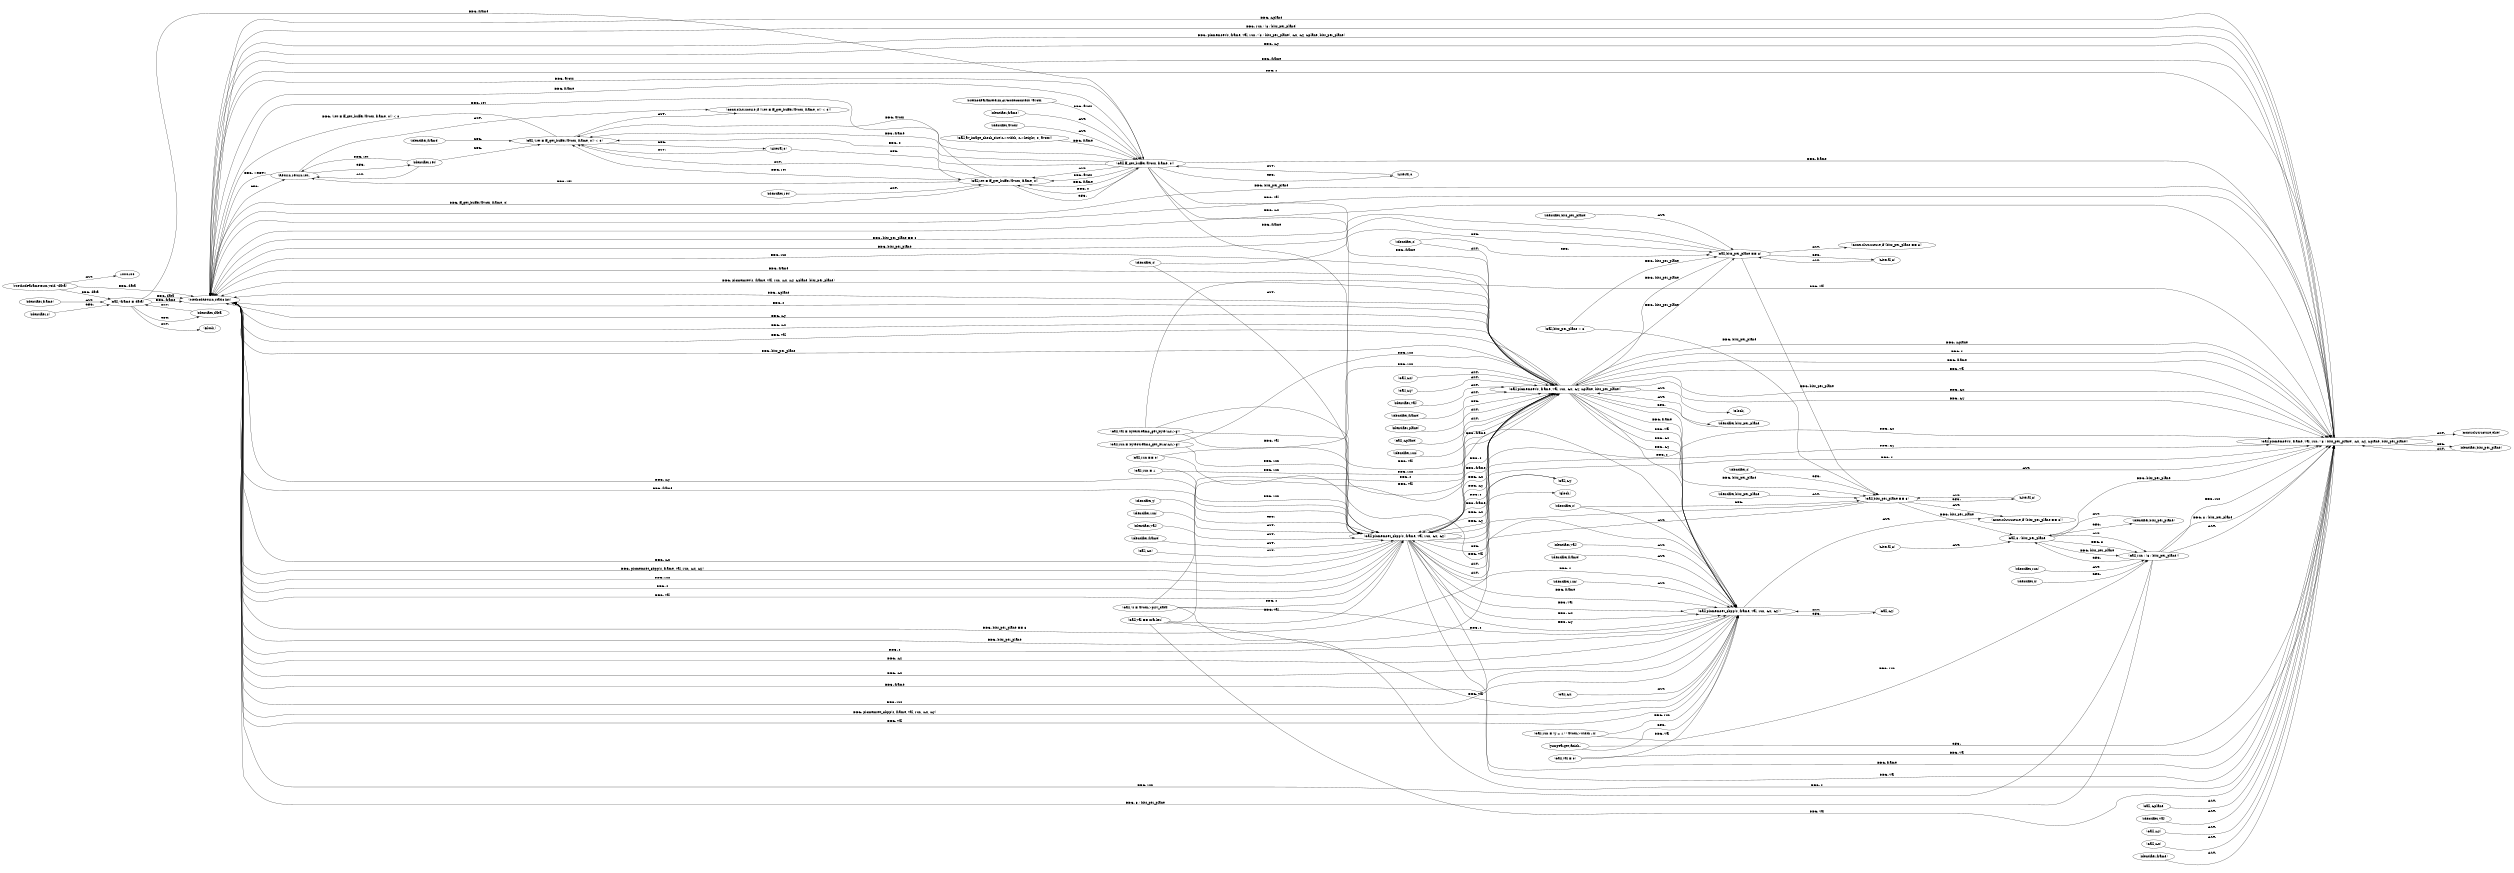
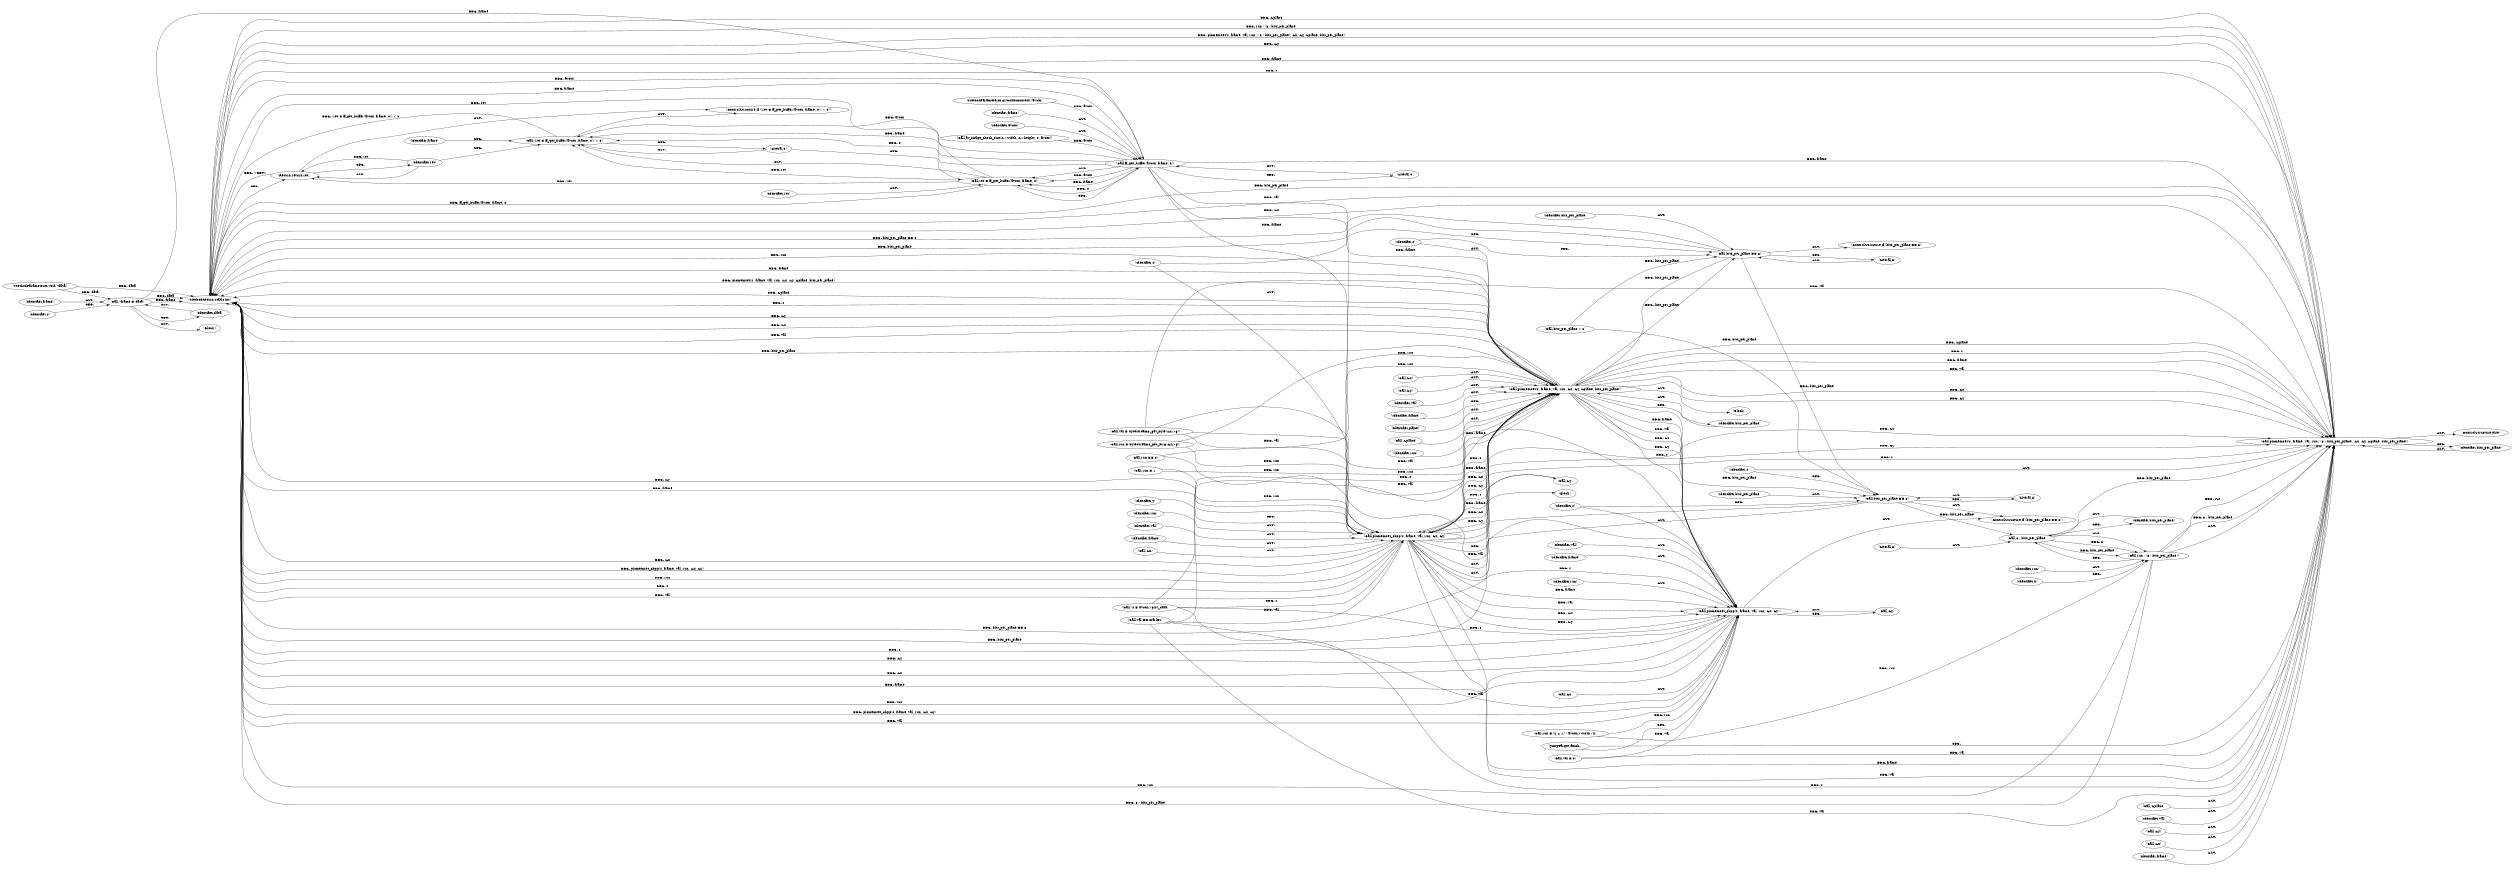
  digraph {
    rankdir=LR
    n1 [label="(MethodParameterIn,void *data)"]
    n2 [label="(Call,*frame = data)"]
    n3 [label="(MethodReturn,static int)"]
-   1000100
    n5 [label="(Call,ff_get_buffer(avctx, frame, 0))"]
    n6 [label="(Block,)"]
    n7 [label="(Identifier,data)"]
    n8 [label="(Return,return ret;)"]
    n9 [label="(Call,(ret = ff_get_buffer(avctx, frame, 0)) < 0)"]
    n10 [label="(Call,ret = ff_get_buffer(avctx, frame, 0))"]
    n11 [label="(Call,picmemset_8bpp(s, frame, val, run, &x, &y))"]
    n12 [label="(Call,picmemset(s, frame, val, run, &x, &y, &plane, bits_per_plane))"]
    n13 [label="(Call,picmemset(s, frame, val, run / (8 / bits_per_plane), &x, &y, &plane, bits_per_plane))"]
    n14 [label="(Call,picmemset_8bpp(s, frame, val, run, &x, &y))"]
    n15 [label="(Literal,0)"]
    n16 [label="(Literal,0)"]
    n17 [label="(ControlStructure,if ((ret = ff_get_buffer(avctx, frame, 0)) < 0))"]
    n18 [label="(Call,&y)"]
    n19 [label="(Block,)"]
    n20 [label="(Call,bits_per_plane == 8)"]
    n21 [label="(Call,bits_per_plane == 8)"]
    n22 [label="(Block,)"]
    n23 [label="(Identifier,bits_per_plane)"]
    n24 [label="(ControlStructure,else)"]
    n25 [label="(Identifier,bits_per_plane)"]
    n26 [label="(ControlStructure,if (bits_per_plane == 8))"]
    n27 [label="(Call,&y)"]
    n28 [label="(Identifier,ret)"]
    n29 [label="(Literal,8)"]
    n30 [label="(ControlStructure,if (bits_per_plane == 8))"]
    n31 [label="(Call,8 / bits_per_plane)"]
    n32 [label="(Literal,8)"]
    n33 [label="(Call,run / (8 / bits_per_plane))"]
    n34 [label="(Identifier,bits_per_plane)"]
    n35 [label="(Identifier,frame)"]
    n36 [label="(Call,&plane)"]
    n37 [label="(Identifier,y)"]
    n38 [label="(Identifier,run)"]
    n39 [label="(Identifier,run)"]
    n40 [label="(Identifier,s)"]
    n41 [label="(Identifier,val)"]
    n42 [label="(Identifier,val)"]
    n43 [label="(Identifier,frame)"]
    n44 [label="(Identifier,bits_per_plane)"]
    n45 [label="(Identifier,x)"]
    n46 [label="(Identifier,frame)"]
    n47 [label="(Call,&y)"]
    n48 [label="(Call,&x)"]
    n49 [label="(Identifier,avctx)"]
    n50 [label="(Call,av_image_check_size(s->width, s->height, 0, avctx))"]
    n51 [label="(Call,&y)"]
    n52 [label="(Literal,8)"]
    n53 [label="(Identifier,val)"]
    n54 [label="(Identifier,frame)"]
    n55 [label="(Identifier,frame)"]
    n56 [label="(Identifier,run)"]
    n57 [label="(Call,run = 1)"]
    n58 [label="(Identifier,frame)"]
    n59 [label="(Call,val = 0)"]
    n60 [label="(Identifier,s)"]
    n61 [label="(Call,bits_per_plane > 8)"]
    n62 [label="(Identifier,plane)"]
    n63 [label="(Call,&x)"]
    n64 [label="(Call,val = bytestream2_get_byte(&s->g))"]
    n65 [label="(Identifier,bits_per_plane)"]
    n66 [label="(Identifier,s)"]
    n67 [label="(Call,val == marker)"]
    n68 [label="(Call,*s = avctx->priv_data)"]
    n69 [label="(Identifier,s)"]
    n70 [label="(Call,run = (y + 1) * avctx->width - x)"]
    n71 [label="(JumpTarget,finish:)"]
    n72 [label="(Call,&plane)"]
    n73 [label="(Call,run = bytestream2_get_le16(&s->g))"]
    n74 [label="(Identifier,run)"]
    n75 [label="(Identifier,s)"]
    n76 [label="(Call,&x)"]
    n77 [label="(Call,&x)"]
    n78 [label="(Identifier,val)"]
    n79 [label="(MethodParameterIn,AVCodecContext *avctx)"]
    n80 [label="(Identifier,frame)"]
    n81 [label="(Identifier,ret)"]
    n82 [label="(Call,run == 0)"]
    n1 -> n2 [label="DDG: data"]
    n1 -> n3 [label="DDG: data"]
-   n1 -> 1000100 [label="AST: "]
    n2 -> n3 [label="DDG: frame"]
    n2 -> n3 [label="DDG: data"]
    n2 -> n5 [label="DDG: frame"]
    n2 -> n6 [label="AST: "]
    n2 -> n7 [label="CFG: "]
    n3 -> n8 [label="CFG: "]
    n5 -> n3 [label="DDG: avctx"]
    n5 -> n3 [label="DDG: frame"]
    n5 -> n9 [label="DDG: avctx"]
    n5 -> n9 [label="DDG: frame"]
    n5 -> n9 [label="DDG: 0"]
    n5 -> n10 [label="AST: "]
    n5 -> n10 [label="DDG: avctx"]
    n5 -> n10 [label="DDG: frame"]
    n5 -> n10 [label="DDG: 0"]
    n5 -> n11 [label="DDG: frame"]
    n5 -> n12 [label="DDG: frame"]
    n5 -> n13 [label="DDG: frame"]
    n5 -> n14 [label="DDG: frame"]
    n5 -> n15 [label="CFG: "]
    n7 -> n2 [label="AST: "]
    n8 -> n3 [label="DDG: <RET>"]
    n8 -> n17 [label="AST: "]
    n8 -> n28 [label="CFG: "]
    n9 -> n3 [label="DDG: (ret = ff_get_buffer(avctx, frame, 0)) < 0"]
    n9 -> n16 [label="CFG: "]
    n9 -> n17 [label="AST: "]
    n10 -> n3 [label="DDG: ff_get_buffer(avctx, frame, 0)"]
    n10 -> n3 [label="DDG: ret"]
    n10 -> n5 [label="CFG: "]
    n10 -> n8 [label="DDG: ret"]
    n10 -> n9 [label="AST: "]
    n10 -> n9 [label="DDG: ret"]
    n11 -> n3 [label="DDG: picmemset_8bpp(s, frame, val, run, &x, &y)"]
    n11 -> n3 [label="DDG: run"]
    n11 -> n3 [label="DDG: s"]
    n11 -> n3 [label="DDG: val"]
    n11 -> n3 [label="DDG: &y"]
    n11 -> n3 [label="DDG: frame"]
    n11 -> n3 [label="DDG: &x"]
    n11 -> n12 [label="DDG: s"]
    n11 -> n12 [label="DDG: frame"]
    n11 -> n12 [label="DDG: &x"]
    n11 -> n12 [label="DDG: &y"]
    n11 -> n13 [label="DDG: s"]
    n11 -> n13 [label="DDG: frame"]
    n11 -> n13 [label="DDG: val"]
    n11 -> n13 [label="DDG: &x"]
    n11 -> n13 [label="DDG: &y"]
    n11 -> n14 [label="DDG: s"]
    n11 -> n14 [label="DDG: frame"]
    n11 -> n14 [label="DDG: val"]
    n11 -> n14 [label="DDG: &x"]
    n11 -> n14 [label="DDG: &y"]
    n11 -> n18 [label="CFG: "]
    n11 -> n19 [label="AST: "]
    n12 -> n3 [label="DDG: frame"]
    n12 -> n3 [label="DDG: picmemset(s, frame, val, run, &x, &y, &plane, bits_per_plane)"]
    n12 -> n3 [label="DDG: &plane"]
    n12 -> n3 [label="DDG: s"]
    n12 -> n3 [label="DDG: &y"]
    n12 -> n3 [label="DDG: &x"]
    n12 -> n3 [label="DDG: val"]
    n12 -> n3 [label="DDG: bits_per_plane"]
    n12 -> n3 [label="DDG: run"]
    n12 -> n11 [label="DDG: s"]
    n12 -> n11 [label="DDG: frame"]
    n12 -> n11 [label="DDG: &x"]
    n12 -> n11 [label="DDG: &y"]
    n12 -> n13 [label="DDG: s"]
    n12 -> n13 [label="DDG: frame"]
    n12 -> n13 [label="DDG: val"]
    n12 -> n13 [label="DDG: &x"]
    n12 -> n13 [label="DDG: &y"]
    n12 -> n13 [label="DDG: &plane"]
    n12 -> n14 [label="DDG: s"]
    n12 -> n14 [label="DDG: frame"]
    n12 -> n14 [label="DDG: val"]
    n12 -> n14 [label="DDG: &x"]
    n12 -> n14 [label="DDG: &y"]
    n12 -> n20 [label="DDG: bits_per_plane"]
    n12 -> n21 [label="DDG: bits_per_plane"]
    n12 -> n22 [label="AST: "]
    n12 -> n23 [label="CFG: "]
    n13 -> n3 [label="DDG: &plane"]
    n13 -> n3 [label="DDG: run / (8 / bits_per_plane)"]
    n13 -> n3 [label="DDG: picmemset(s, frame, val, run / (8 / bits_per_plane), &x, &y, &plane, bits_per_plane)"]
    n13 -> n3 [label="DDG: &y"]
    n13 -> n3 [label="DDG: frame"]
    n13 -> n3 [label="DDG: s"]
    n13 -> n3 [label="DDG: bits_per_plane"]
    n13 -> n3 [label="DDG: val"]
    n13 -> n3 [label="DDG: &x"]
    n13 -> n24 [label="AST: "]
    n13 -> n25 [label="CFG: "]
    n14 -> n3 [label="DDG: picmemset_8bpp(s, frame, val, run, &x, &y)"]
    n14 -> n3 [label="DDG: s"]
    n14 -> n3 [label="DDG: &y"]
    n14 -> n3 [label="DDG: val"]
    n14 -> n3 [label="DDG: &x"]
    n14 -> n3 [label="DDG: frame"]
    n14 -> n3 [label="DDG: run"]
    n14 -> n26 [label="AST: "]
    n14 -> n27 [label="CFG: "]
    n15 -> n5 [label="AST: "]
    n16 -> n9 [label="AST: "]
    n16 -> n10 [label="CFG: "]
    n18 -> n11 [label="AST: "]
    n20 -> n3 [label="DDG: bits_per_plane"]
    n20 -> n3 [label="DDG: bits_per_plane == 8"]
    n20 -> n12 [label="DDG: bits_per_plane"]
    n20 -> n21 [label="DDG: bits_per_plane"]
    n20 -> n29 [label="CFG: "]
    n20 -> n30 [label="AST: "]
    n21 -> n3 [label="DDG: bits_per_plane == 8"]
    n21 -> n3 [label="DDG: bits_per_plane"]
    n21 -> n26 [label="AST: "]
    n21 -> n31 [label="DDG: bits_per_plane"]
    n21 -> n32 [label="CFG: "]
    n23 -> n12 [label="AST: "]
    n25 -> n13 [label="AST: "]
    n27 -> n14 [label="AST: "]
    n28 -> n8 [label="AST: "]
    n28 -> n8 [label="DDG: ret"]
    n28 -> n9 [label="CFG: "]
    n29 -> n20 [label="AST: "]
    n31 -> n13 [label="DDG: bits_per_plane"]
    n31 -> n33 [label="AST: "]
    n31 -> n33 [label="DDG: 8"]
    n31 -> n33 [label="DDG: bits_per_plane"]
    n31 -> n34 [label="CFG: "]
    n32 -> n21 [label="AST: "]
    n33 -> n3 [label="DDG: run"]
    n33 -> n3 [label="DDG: 8 / bits_per_plane"]
    n33 -> n13 [label="AST: "]
    n33 -> n13 [label="DDG: run"]
    n33 -> n13 [label="DDG: 8 / bits_per_plane"]
    n33 -> n31 [label="CFG: "]
    n34 -> n31 [label="AST: "]
    n35 -> n5 [label="AST: "]
    n36 -> n13 [label="AST: "]
    n37 -> n11 [label="CFG: "]
    n38 -> n11 [label="AST: "]
    n39 -> n33 [label="AST: "]
    n40 -> n11 [label="AST: "]
    n40 -> n20 [label="CFG: "]
    n41 -> n11 [label="AST: "]
    n42 -> n13 [label="AST: "]
    n43 -> n2 [label="AST: "]
    n44 -> n20 [label="AST: "]
    n45 -> n33 [label="CFG: "]
    n46 -> n11 [label="AST: "]
    n47 -> n13 [label="AST: "]
    n48 -> n12 [label="AST: "]
    n49 -> n5 [label="AST: "]
-   n50 -> n5 [label="DDG: frame"]
+   n50 -> n5 [label="DDG: avctx"]
    n51 -> n12 [label="AST: "]
    n52 -> n31 [label="AST: "]
    n53 -> n12 [label="AST: "]
    n54 -> n14 [label="AST: "]
    n55 -> n9 [label="CFG: "]
    n56 -> n14 [label="AST: "]
    n57 -> n11 [label="DDG: run"]
    n57 -> n12 [label="DDG: run"]
    n58 -> n12 [label="AST: "]
    n59 -> n13 [label="DDG: val"]
    n59 -> n14 [label="DDG: val"]
    n60 -> n12 [label="AST: "]
    n60 -> n20 [label="CFG: "]
    n61 -> n20 [label="DDG: bits_per_plane"]
    n61 -> n21 [label="DDG: bits_per_plane"]
    n62 -> n12 [label="CFG: "]
    n63 -> n11 [label="AST: "]
    n64 -> n11 [label="DDG: val"]
    n64 -> n12 [label="DDG: val"]
    n64 -> n13 [label="DDG: val"]
    n64 -> n14 [label="DDG: val"]
    n65 -> n21 [label="AST: "]
    n66 -> n2 [label="CFG: "]
    n67 -> n11 [label="DDG: val"]
    n67 -> n12 [label="DDG: val"]
    n67 -> n13 [label="DDG: val"]
    n67 -> n14 [label="DDG: val"]
    n68 -> n11 [label="DDG: s"]
    n68 -> n12 [label="DDG: s"]
    n68 -> n13 [label="DDG: s"]
    n68 -> n14 [label="DDG: s"]
    n69 -> n13 [label="AST: "]
    n69 -> n21 [label="CFG: "]
    n70 -> n14 [label="DDG: run"]
    n70 -> n33 [label="DDG: run"]
    n71 -> n13 [label="CFG: "]
    n71 -> n14 [label="CFG: "]
    n72 -> n12 [label="AST: "]
    n73 -> n11 [label="DDG: run"]
    n73 -> n12 [label="DDG: run"]
    n74 -> n12 [label="AST: "]
    n75 -> n14 [label="AST: "]
    n75 -> n21 [label="CFG: "]
    n76 -> n13 [label="AST: "]
    n77 -> n14 [label="AST: "]
    n78 -> n14 [label="AST: "]
    n79 -> n5 [label="DDG: avctx"]
    n80 -> n13 [label="AST: "]
    n81 -> n10 [label="AST: "]
    n82 -> n11 [label="DDG: run"]
    n82 -> n12 [label="DDG: run"]
  }
